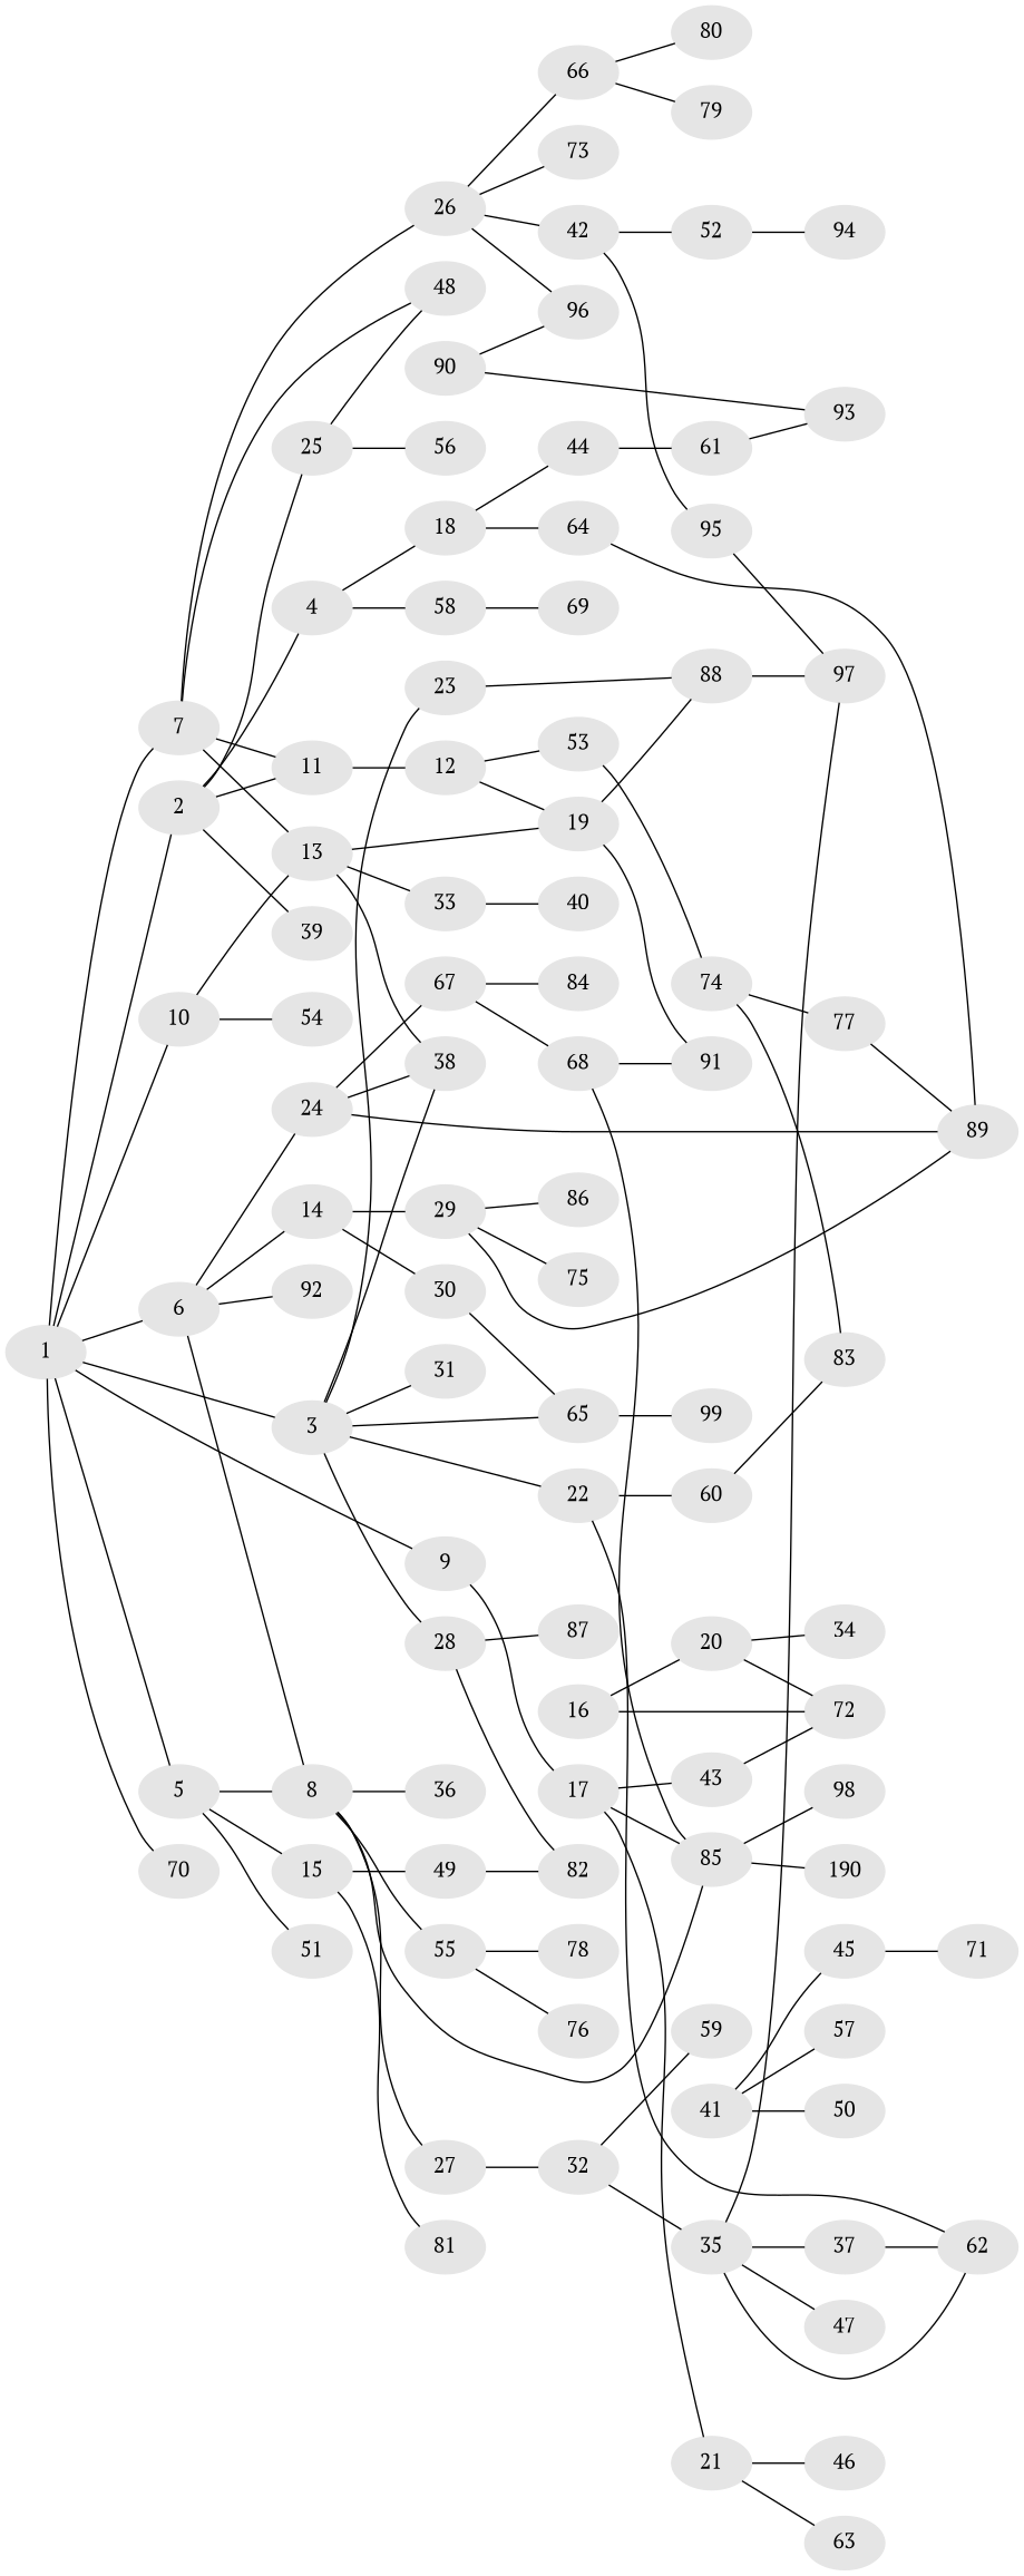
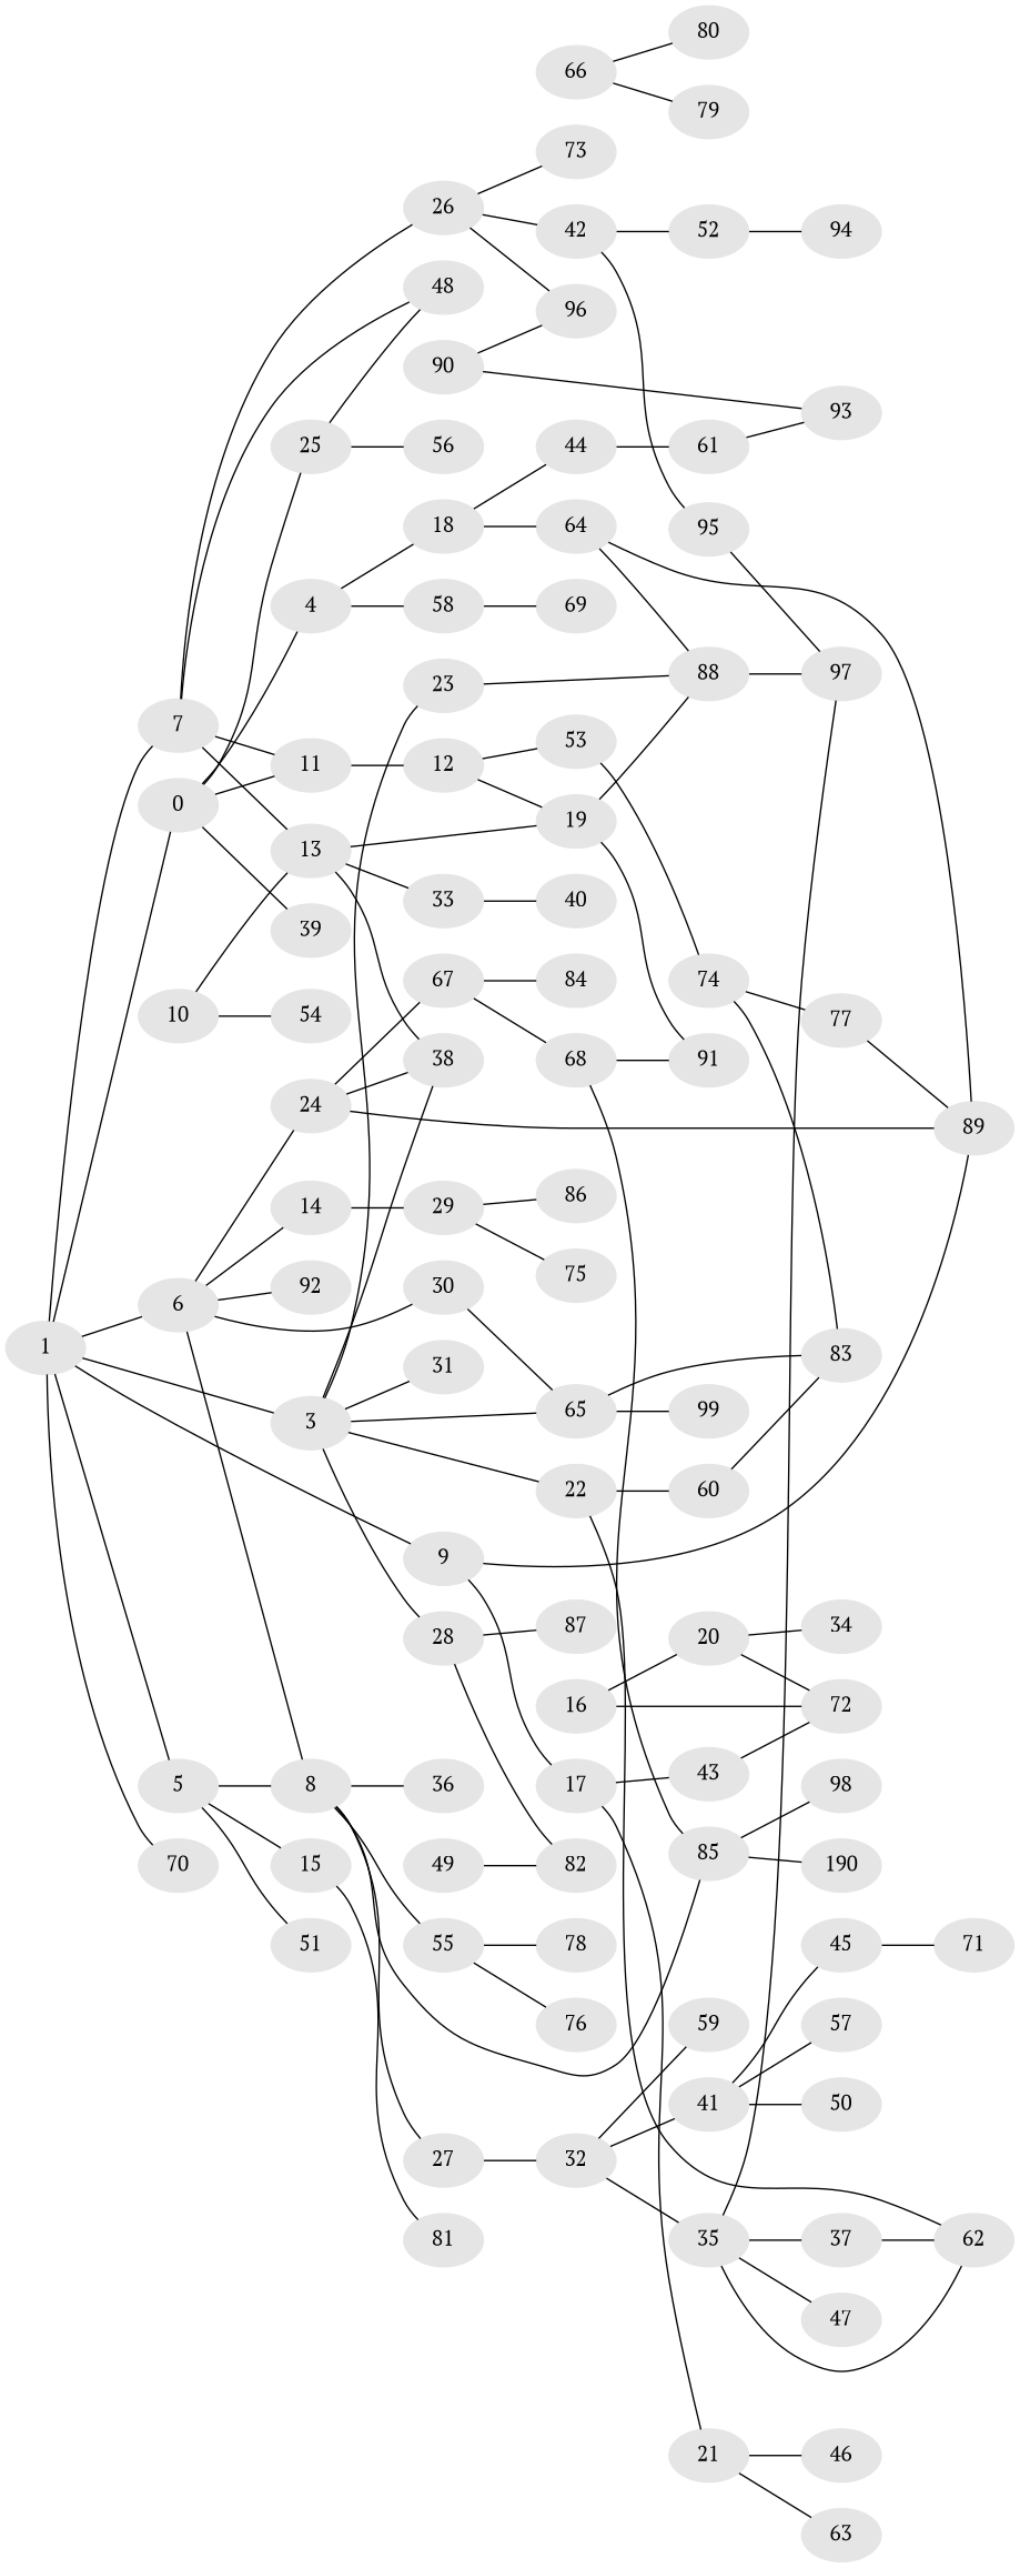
  graph {
    fontname="PT Serif"
    rankdir=LR
    node [color=gray90 fontname="PT Serif" style=filled]
    edge [fontname="PT Serif"]
    1
-   2
+   2 [label=0]
    3
    5
    6
    7
    9
    10
    70
    4
    11
    25
    39
    22
    23
    28
    31
    38
    65
    8
    15
    51
    14
    24
    92
    13
    26
    48
    17
    89
    54
    18
    58
    12
    56
    60
    62
    88
    82
    87
    83
    99
    44
    64
    69
    27
    36
    55
    85
    49
    81
    29
    30
    67
    19
    33
    42
    66
    73
    96
    32
    76
    78
    98
    n65 [label=190]
    21
    43
    53
    16
    20
    72
    91
    74
    40
    75
    86
    34
    46
    63
    61
    97
    68
    84
    52
    95
    79
    80
    90
    93
    35
    41
    59
    37
    47
    45
    50
    57
    71
    94
    77
    1 -- 2
    1 -- 3
    1 -- 5
    1 -- 6
    1 -- 7
    1 -- 9
-   1 -- 10
    1 -- 70
    2 -- 4
    2 -- 11
    2 -- 25
    2 -- 39
    3 -- 22
    3 -- 23
    3 -- 28
    3 -- 31
    3 -- 38
    3 -- 65
    5 -- 8
    5 -- 15
    5 -- 51
    6 -- 8
    6 -- 14
    6 -- 24
    6 -- 92
    7 -- 11
    7 -- 13
    7 -- 26
    7 -- 48
    9 -- 17
-   29 -- 89
+   9 -- 89
    10 -- 13
    10 -- 54
    4 -- 18
    4 -- 58
    11 -- 12
    25 -- 48
    25 -- 56
    22 -- 60
    22 -- 62
    23 -- 88
    28 -- 82
    28 -- 87
+   65 -- 83
    65 -- 99
    8 -- 27
    8 -- 36
    8 -- 55
    8 -- 85
-   15 -- 49
    15 -- 81
    14 -- 29
-   14 -- 30
+   6 -- 30
    24 -- 38
    24 -- 89
    24 -- 67
    13 -- 38
    13 -- 19
    13 -- 33
    26 -- 42
-   26 -- 66
    26 -- 73
    26 -- 96
-   17 -- 85
    17 -- 21
    17 -- 43
    18 -- 44
    18 -- 64
    58 -- 69
    12 -- 19
    12 -- 53
    60 -- 83
    88 -- 97
    44 -- 61
    64 -- 89
+   64 -- 88
    27 -- 32
    55 -- 76
    55 -- 78
    85 -- 98
    85 -- n65
    49 -- 82
    29 -- 75
    29 -- 86
    30 -- 65
    67 -- 68
    67 -- 84
    19 -- 88
    19 -- 91
    33 -- 40
    42 -- 52
    42 -- 95
    66 -- 79
    66 -- 80
    32 -- 35
+   32 -- 41
    32 -- 59
    21 -- 46
    21 -- 63
    43 -- 72
    53 -- 74
    16 -- 20
    16 -- 72
    20 -- 72
    20 -- 34
    74 -- 83
    74 -- 77
    61 -- 93
    68 -- 85
    68 -- 91
    52 -- 94
    95 -- 97
    90 -- 96
    90 -- 93
    35 -- 62
    35 -- 97
    35 -- 37
    35 -- 47
    41 -- 45
    41 -- 50
    41 -- 57
    37 -- 62
    45 -- 71
    77 -- 89
  }
